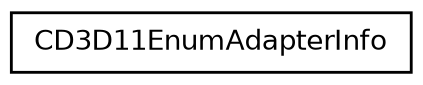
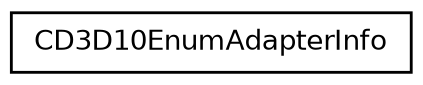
  digraph {
    rankdir=LR
-   n1 [color=black fillcolor=white fontname=Helvetica fontsize=10 height=0.2 label=CD3D11EnumAdapterInfo shape=record style=filled width=0.4]
+   n1 [color=black fillcolor=white fontname=Helvetica fontsize=10 height=0.2 label=CD3D10EnumAdapterInfo shape=record style=filled width=0.4]
  }
